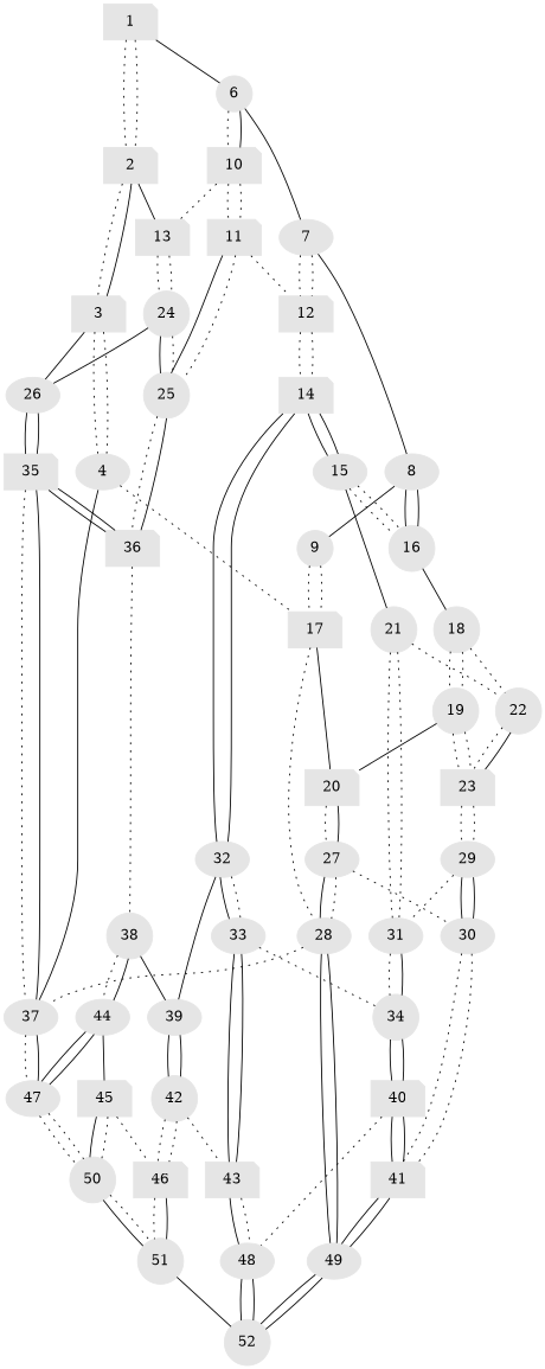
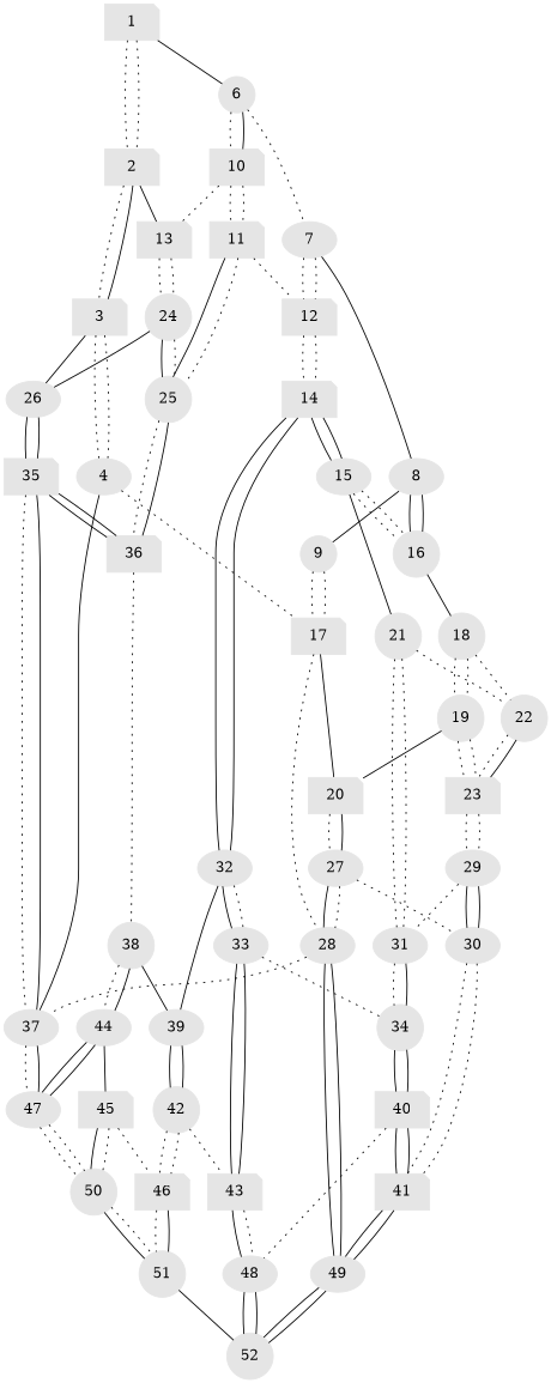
  graph {
    node [color=gray90 shape=note style=filled]
    edge [style=solid]
    1
    2
    6 [shape=circle]
    3
    13
    7 [shape=ellipse]
    10
    4 [shape=ellipse]
    26 [shape=ellipse]
    24 [shape=circle]
    17
    37 [shape=ellipse]
    35
    20
    28 [shape=ellipse]
    47 [shape=ellipse]
    9 [shape=circle]
    8 [shape=ellipse]
    12
    11
    16 [shape=circle]
    14
    18 [shape=circle]
    25 [shape=circle]
    36
    15 [shape=ellipse]
    32 [shape=ellipse]
    21 [shape=circle]
    33 [shape=ellipse]
    39 [shape=ellipse]
    22 [shape=circle]
    31 [shape=ellipse]
    19 [shape=circle]
    27 [shape=ellipse]
    49 [shape=ellipse]
    23
    29 [shape=ellipse]
    30 [shape=ellipse]
    34 [shape=circle]
    38 [shape=circle]
    41
    52 [shape=circle]
    40
    43
    42 [shape=circle]
    48 [shape=ellipse]
    44 [shape=ellipse]
    50 [shape=circle]
    45
    46
    51 [shape=circle]
    1 -- 2 [style=dotted]
    1 -- 2 [style=dotted]
    1 -- 6
    2 -- 3 [style=dotted]
    2 -- 3
    2 -- 13
-   6 -- 7
+   6 -- 7 [style=dotted]
    6 -- 10 [style=dotted]
    6 -- 10
    3 -- 4 [style=dotted]
    3 -- 4 [style=dotted]
    3 -- 26
    13 -- 24 [style=dotted]
    13 -- 24 [style=dotted]
    7 -- 8
    7 -- 12 [style=dotted]
    7 -- 12 [style=dotted]
    10 -- 13 [style=dotted]
    10 -- 11 [style=dotted]
    10 -- 11 [style=dotted]
    4 -- 17 [style=dotted]
    4 -- 37
    26 -- 35
    26 -- 35
    24 -- 26
    24 -- 25
    24 -- 25 [style=dotted]
    17 -- 20
    17 -- 28 [style=dotted]
    37 -- 47 [style=dotted]
    37 -- 47
    35 -- 37 [style=dotted]
    35 -- 37
    35 -- 36
    35 -- 36
    20 -- 27 [style=dotted]
    20 -- 27
    28 -- 37 [style=dotted]
    28 -- 49
    28 -- 49
    47 -- 50 [style=dotted]
    47 -- 50 [style=dotted]
    9 -- 17 [style=dotted]
    9 -- 17 [style=dotted]
    8 -- 9
    8 -- 16
    8 -- 16
    12 -- 14 [style=dotted]
    12 -- 14 [style=dotted]
    11 -- 12 [style=dotted]
    11 -- 25
    11 -- 25 [style=dotted]
    16 -- 18
    14 -- 15
    14 -- 15
    14 -- 32
    14 -- 32
    18 -- 22 [style=dotted]
    18 -- 19 [style=dotted]
    18 -- 19 [style=dotted]
    25 -- 36 [style=dotted]
    25 -- 36
    36 -- 38 [style=dotted]
    15 -- 16 [style=dotted]
    15 -- 16 [style=dotted]
    15 -- 21
    32 -- 33
    32 -- 33 [style=dotted]
    32 -- 39
    21 -- 22 [style=dotted]
    21 -- 31 [style=dotted]
    21 -- 31 [style=dotted]
    33 -- 34 [style=dotted]
    33 -- 43
    33 -- 43
    39 -- 42
    39 -- 42
    22 -- 23 [style=dotted]
    22 -- 23
    31 -- 34 [style=dotted]
    31 -- 34
    19 -- 20
    19 -- 23 [style=dotted]
    19 -- 23 [style=dotted]
    27 -- 28
    27 -- 28 [style=dotted]
    27 -- 30 [style=dotted]
    49 -- 52
    49 -- 52
    23 -- 29 [style=dotted]
    23 -- 29 [style=dotted]
    29 -- 31 [style=dotted]
    29 -- 30
    29 -- 30
    30 -- 41 [style=dotted]
    30 -- 41 [style=dotted]
    34 -- 40
    34 -- 40
    38 -- 39
    38 -- 44 [style=dotted]
    38 -- 44
    41 -- 49
    41 -- 49
    40 -- 41
    40 -- 41
    40 -- 48 [style=dotted]
    43 -- 48
    43 -- 48 [style=dotted]
    42 -- 43 [style=dotted]
    42 -- 46 [style=dotted]
    42 -- 46 [style=dotted]
    48 -- 52
    48 -- 52
    44 -- 47
    44 -- 47
    44 -- 45
    50 -- 51
    50 -- 51 [style=dotted]
    45 -- 50
    45 -- 50 [style=dotted]
    45 -- 46 [style=dotted]
    46 -- 51 [style=dotted]
    46 -- 51
    51 -- 52
  }
